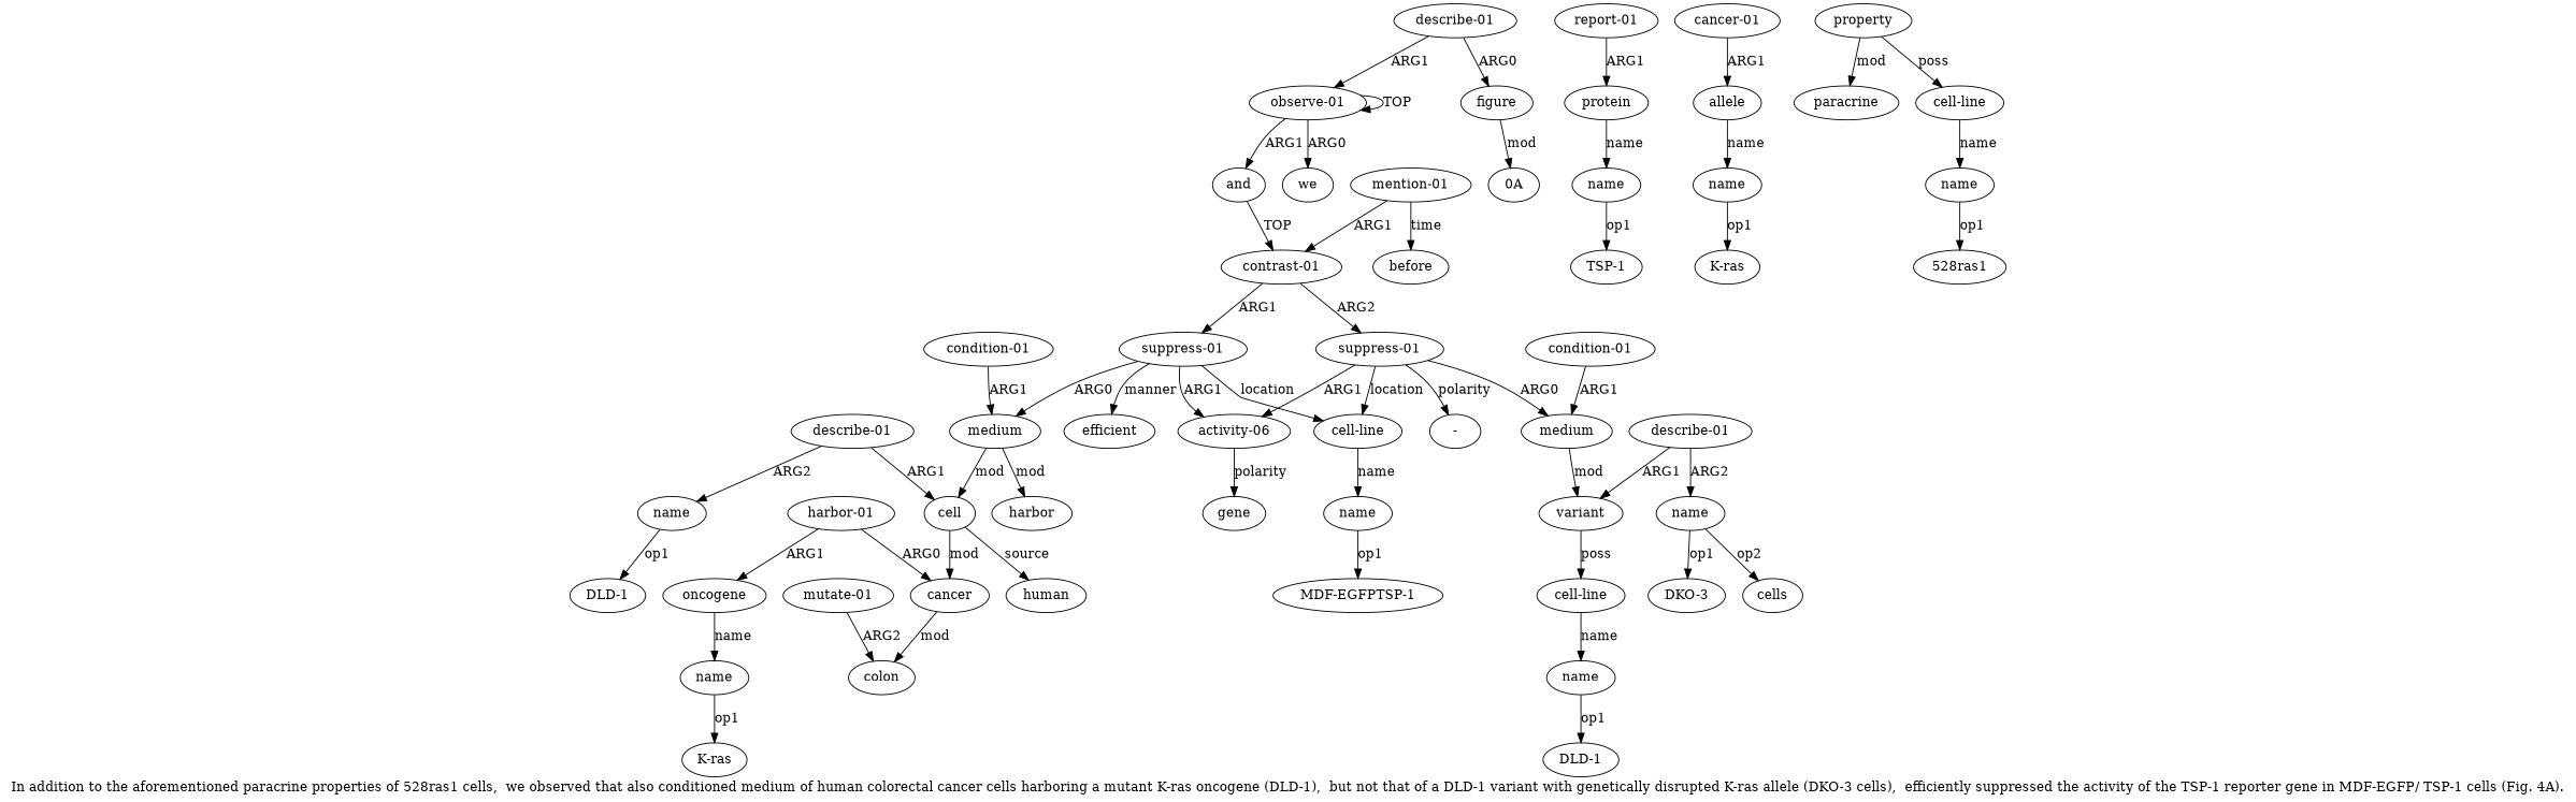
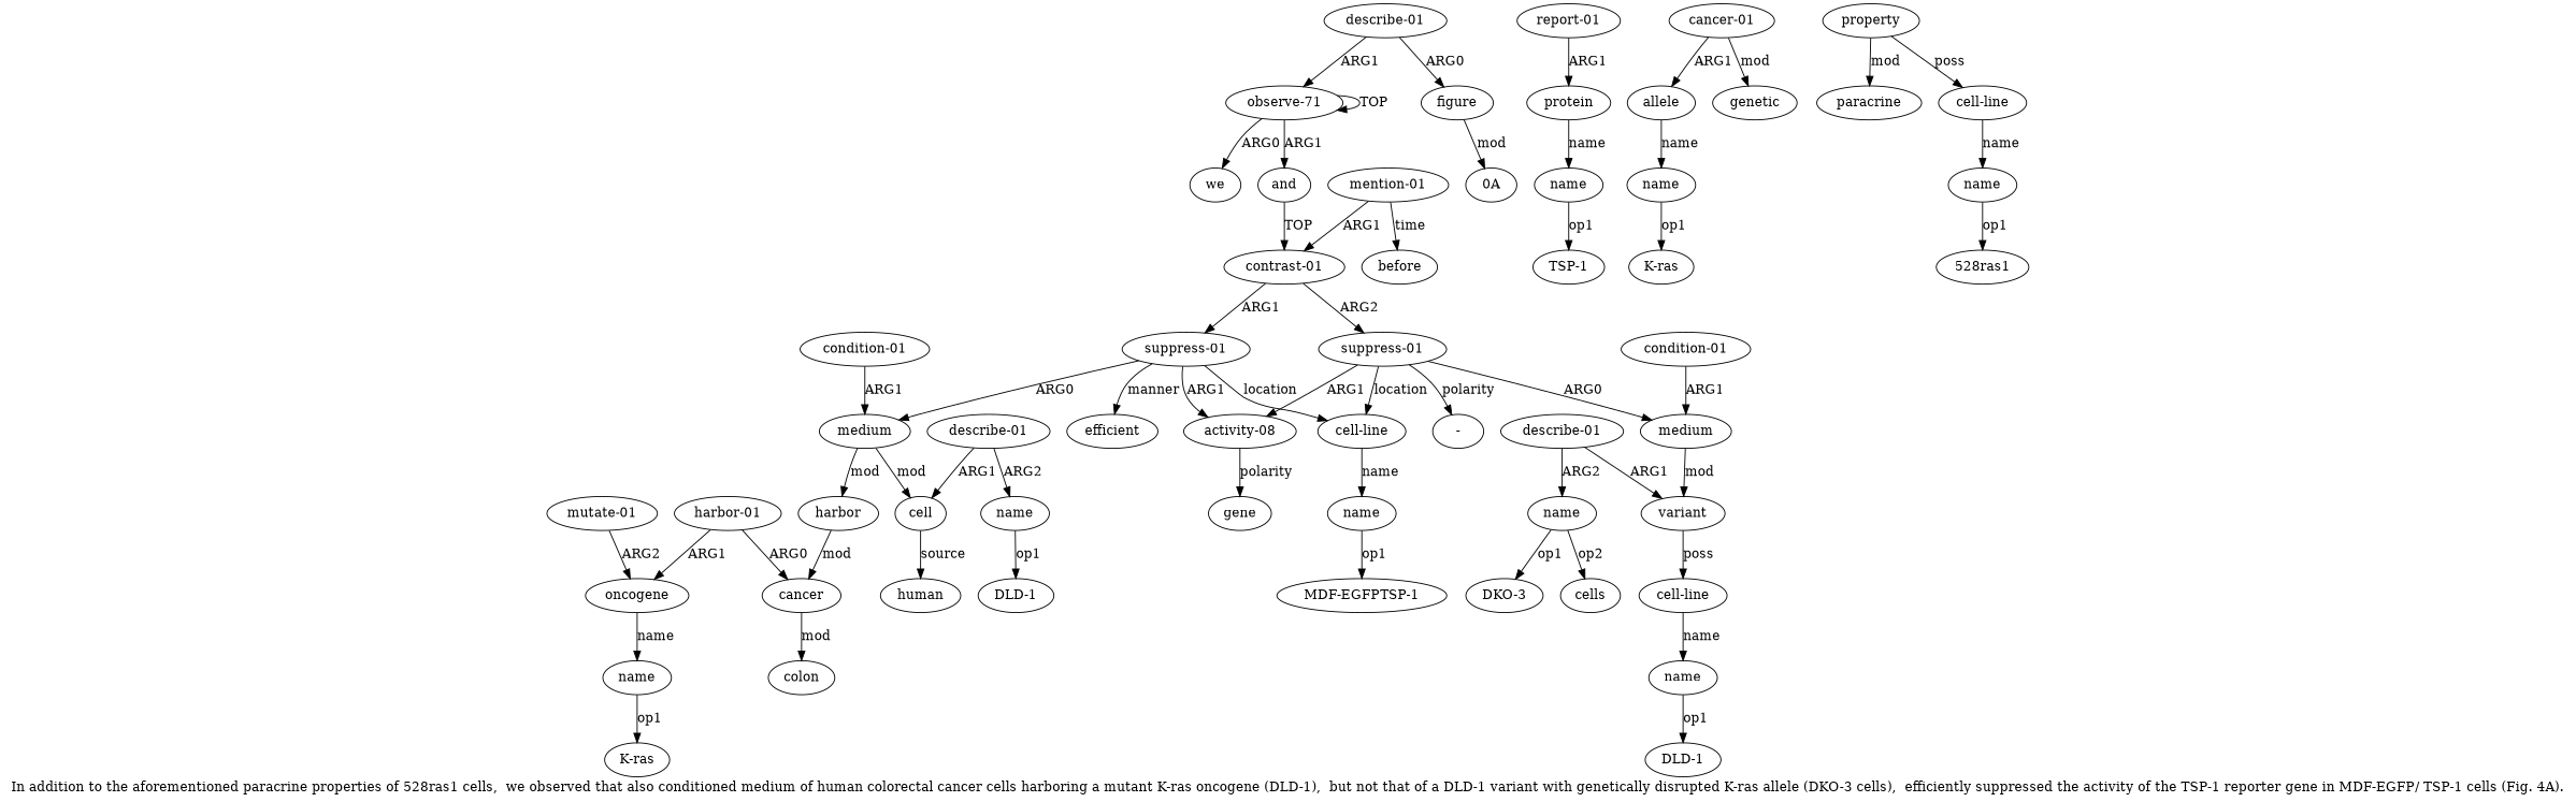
  digraph {
    label="In addition to the aforementioned paracrine properties of 528ras1 cells,  we observed that also conditioned medium of human colorectal cancer cells harboring a mutant K-ras oncogene (DLD-1),  but not that of a DLD-1 variant with genetically disrupted K-ras allele (DKO-3 cells),  efficiently suppressed the activity of the TSP-1 reporter gene in MDF-EGFP/ TSP-1 cells (Fig. 4A)."
    node [color=black gold_ind=-1 gold_label=name test_ind=-1 test_label=name]
    edge [color=black gold_label=ARG1 test_label=ARG1]
    n1 [gold_ind=20 gold_label="mutate-01" label="mutate-01" test_ind=20 test_label="mutate-01"]
    n2 [gold_ind=18 gold_label=oncogene label=oncogene test_ind=18 test_label=oncogene]
    n3 [gold_ind=19 label=name test_ind=19]
    n4 [gold_label="K-ras" label="K-ras" test_label="K-ras"]
    n5 [gold_ind=21 gold_label="describe-01" label="describe-01" test_ind=21 test_label="describe-01"]
    n6 [gold_ind=22 label=name test_ind=22]
    n7 [gold_ind=13 gold_label=cell label=cell test_ind=13 test_label=cell]
    n8 [gold_label="DLD-1" label="DLD-1" test_label="DLD-1"]
    n9 [gold_ind=14 gold_label=cancer label=cancer test_ind=14 test_label=cancer]
    n10 [gold_ind=16 gold_label=human label=human test_ind=16 test_label=human]
    n11 [gold_ind=15 gold_label=colon label=colon test_ind=15 test_label=colon]
    n12 [gold_ind=23 gold_label=also label=harbor test_ind=23 test_label=also]
-   n13 [gold_ind=24 gold_label="activity-06" label="activity-06" test_ind=24 test_label="activity-06"]
+   n13 [gold_ind=24 gold_label="activity-06" label="activity-08" test_ind=24 test_label="activity-06"]
    n14 [gold_ind=25 gold_label=gene label=gene test_ind=25 test_label=gene]
    n15 [gold_ind=26 gold_label="report-01" label="report-01" test_ind=26 test_label="report-01"]
    n16 [gold_ind=27 gold_label=protein label=protein test_ind=27 test_label=protein]
    n17 [gold_ind=28 label=name test_ind=28]
    n18 [gold_label="TSP-1" label="TSP-1" test_label="TSP-1"]
    n19 [gold_ind=29 gold_label="cell-line" label="cell-line" test_ind=29 test_label="cell-line"]
    n20 [gold_ind=30 label=name test_ind=30]
    n21 [gold_label="MDF-EGFPTSP-1" label="MDF-EGFPTSP-1" test_label="MDF-EGFPTSP-1"]
    n22 [gold_ind=31 gold_label=efficient label=efficient test_ind=31 test_label=efficient]
    n23 [gold_label="DLD-1" label="DLD-1" test_label="DLD-1"]
    n24 [gold_label="DKO-3" label="DKO-3" test_label="DKO-3"]
    n25 [gold_ind=37 label=name test_ind=37]
    n26 [gold_label="-" label="-" test_label="-"]
    n27 [gold_ind=36 gold_label="cell-line" label="cell-line" test_ind=36 test_label="cell-line"]
    n28 [gold_ind=33 gold_label=medium label=medium test_ind=33 test_label=medium]
    n29 [gold_ind=35 gold_label=variant label=variant test_ind=35 test_label=variant]
    n30 [gold_ind=38 gold_label=allele label=allele test_ind=38 test_label=allele]
    n31 [gold_ind=39 label=name test_ind=39]
    n32 [gold_label="K-ras" label="K-ras" test_label="K-ras"]
    n33 [gold_ind=34 gold_label="condition-01" label="condition-01" test_ind=34 test_label="condition-01"]
    n34 [gold_ind=32 gold_label="suppress-01" label="suppress-01" test_ind=32 test_label="suppress-01"]
    n35 [gold_ind=17 gold_label="harbor-01" label="harbor-01" test_ind=17 test_label="harbor-01"]
    n36 [gold_ind=11 gold_label=medium label=medium test_ind=11 test_label=medium]
    n37 [gold_ind=10 gold_label="suppress-01" label="suppress-01" test_ind=10 test_label="suppress-01"]
    n38 [gold_ind=12 gold_label="condition-01" label="condition-01" test_ind=12 test_label="condition-01"]
    n39 [gold_ind=1 gold_label=we label=we test_ind=1 test_label=we]
-   n40 [gold_ind=0 gold_label="observe-01" label="observe-01" test_ind=0 test_label="observe-01"]
+   n40 [gold_ind=0 gold_label="observe-01" label="observe-71" test_ind=0 test_label="observe-01"]
    n41 [gold_ind=2 gold_label=and label=and test_ind=2 test_label=and]
    n42 [gold_ind=9 gold_label="contrast-01" label="contrast-01" test_ind=9 test_label="contrast-01"]
    n43 [gold_ind=3 gold_label=property label=property test_ind=3 test_label=property]
    n44 [gold_ind=4 gold_label=paracrine label=paracrine test_ind=4 test_label=paracrine]
    n45 [gold_ind=7 gold_label="cell-line" label="cell-line" test_ind=7 test_label="cell-line"]
    n46 [gold_ind=8 label=name test_ind=8]
    n47 [gold_label="528ras1" label="528ras1" test_label="528ras1"]
    n48 [gold_ind=5 gold_label="mention-01" label="mention-01" test_ind=5 test_label="mention-01"]
    n49 [gold_ind=6 gold_label=before label=before test_ind=6 test_label=before]
    n50 [gold_label="4A" label="0A" test_label="4A"]
    n51 [gold_ind=44 gold_label="describe-01" label="describe-01" test_ind=44 test_label="describe-01"]
    n52 [gold_ind=45 gold_label=figure label=figure test_ind=45 test_label=figure]
    n53 [gold_ind=42 gold_label="describe-01" label="describe-01" test_ind=42 test_label="describe-01"]
    n54 [gold_ind=43 label=name test_ind=43]
    n55 [gold_label=cells label=cells test_label=cells]
    n56 [gold_ind=40 gold_label="disrupt-01" label="cancer-01" test_ind=40 test_label="disrupt-01"]
-   n1 -> n11 [gold_label=ARG2 label=ARG2 test_label=ARG2]
+   n57 [gold_ind=41 gold_label=genetic label=genetic test_ind=41 test_label=genetic]
+   n1 -> n2 [gold_label=ARG2 label=ARG2 test_label=ARG2]
    n2 -> n3 [gold_label=name label=name test_label=name]
    n3 -> n4 [gold_label=op1 label=op1 test_label=op1]
    n5 -> n6 [gold_label=ARG2 label=ARG2 test_label=ARG2]
    n5 -> n7 [label=ARG1]
    n6 -> n8 [gold_label=op1 label=op1 test_label=op1]
-   n7 -> n9 [gold_label=mod label=mod test_label=mod]
+   n12 -> n9 [gold_label=mod label=mod test_label=mod]
    n7 -> n10 [gold_label=source label=source test_label=source]
    n9 -> n11 [gold_label=mod label=mod test_label=mod]
    n13 -> n14 [gold_label=ARG0 label=polarity test_label=ARG0]
    n15 -> n16 [label=ARG1]
    n16 -> n17 [gold_label=name label=name test_label=name]
    n17 -> n18 [gold_label=op1 label=op1 test_label=op1]
    n19 -> n20 [gold_label=name label=name test_label=name]
    n20 -> n21 [gold_label=op1 label=op1 test_label=op1]
    n25 -> n23 [gold_label=op1 label=op1 test_label=op1]
    n27 -> n25 [gold_label=name label=name test_label=name]
    n28 -> n29 [gold_label=mod label=mod test_label=mod]
    n29 -> n27 [gold_label=poss label=poss test_label=poss]
    n30 -> n31 [gold_label=name label=name test_label=name]
    n31 -> n32 [gold_label=op1 label=op1 test_label=op1]
    n33 -> n28 [label=ARG1]
    n34 -> n13 [label=ARG1]
    n34 -> n19 [gold_label=location label=location test_label=location]
    n34 -> n26 [gold_label=polarity label=polarity test_label=polarity]
    n34 -> n28 [gold_label=ARG0 label=ARG0 test_label=ARG0]
    n35 -> n2 [label=ARG1]
    n35 -> n9 [gold_label=ARG0 label=ARG0 test_label=ARG0]
    n36 -> n7 [gold_label=mod label=mod test_label=mod]
    n36 -> n12 [gold_label=mod label=mod test_label=mod]
    n37 -> n13 [label=ARG1]
    n37 -> n19 [gold_label=location label=location test_label=location]
    n37 -> n22 [gold_label=manner label=manner test_label=manner]
    n37 -> n36 [gold_label=ARG0 label=ARG0 test_label=ARG0]
    n38 -> n36 [label=ARG1]
    n40 -> n39 [gold_label=ARG0 label=ARG0 test_label=ARG0]
    n40 -> n40 [gold_label=TOP label=TOP test_label=TOP]
    n40 -> n41 [label=ARG1]
    n41 -> n42 [gold_label=op1 label=TOP test_label=op1]
    n42 -> n34 [gold_label=ARG2 label=ARG2 test_label=ARG2]
    n42 -> n37 [label=ARG1]
    n43 -> n44 [gold_label=mod label=mod test_label=mod]
    n43 -> n45 [gold_label=poss label=poss test_label=poss]
    n45 -> n46 [gold_label=name label=name test_label=name]
    n46 -> n47 [gold_label=op1 label=op1 test_label=op1]
    n48 -> n42 [label=ARG1]
    n48 -> n49 [gold_label=time label=time test_label=time]
    n51 -> n40 [label=ARG1]
    n51 -> n52 [gold_label=ARG0 label=ARG0 test_label=ARG0]
    n52 -> n50 [gold_label=mod label=mod test_label=mod]
    n53 -> n29 [label=ARG1]
    n53 -> n54 [gold_label=ARG2 label=ARG2 test_label=ARG2]
    n54 -> n24 [gold_label=op1 label=op1 test_label=op1]
    n54 -> n55 [gold_label=op2 label=op2 test_label=op2]
    n56 -> n30 [label=ARG1]
+   n56 -> n57 [gold_label=mod label=mod test_label=mod]
  }
